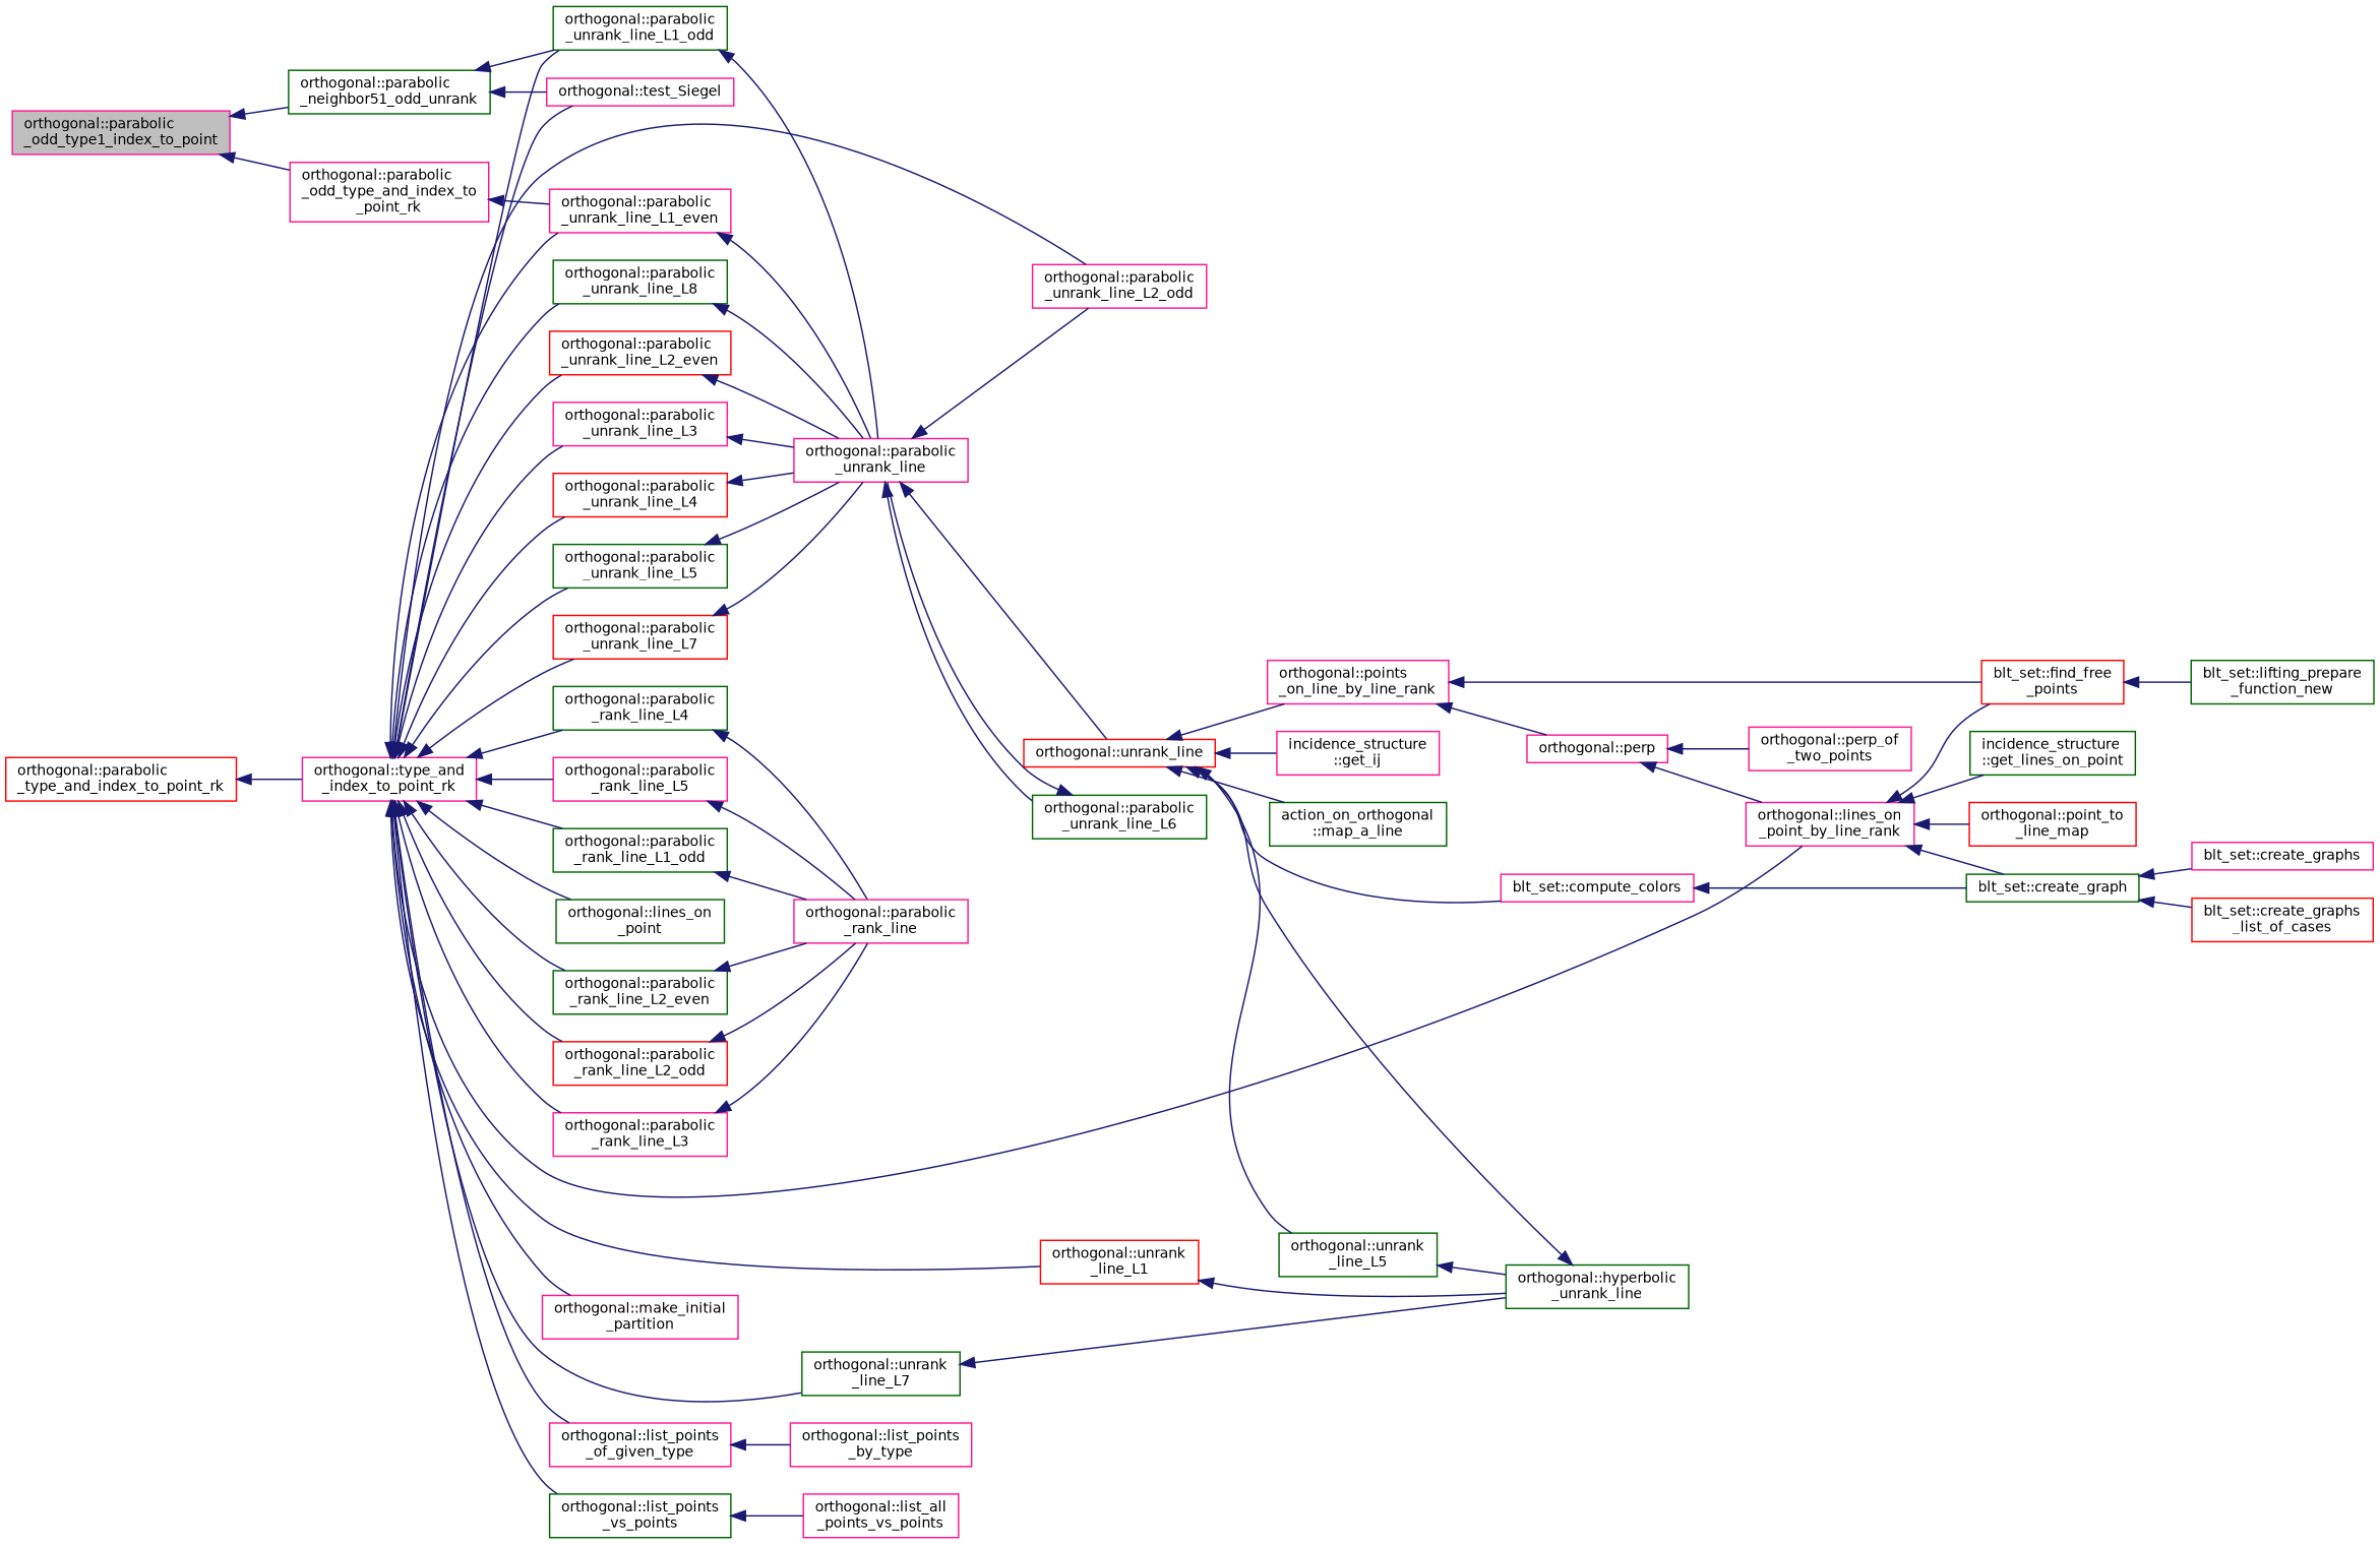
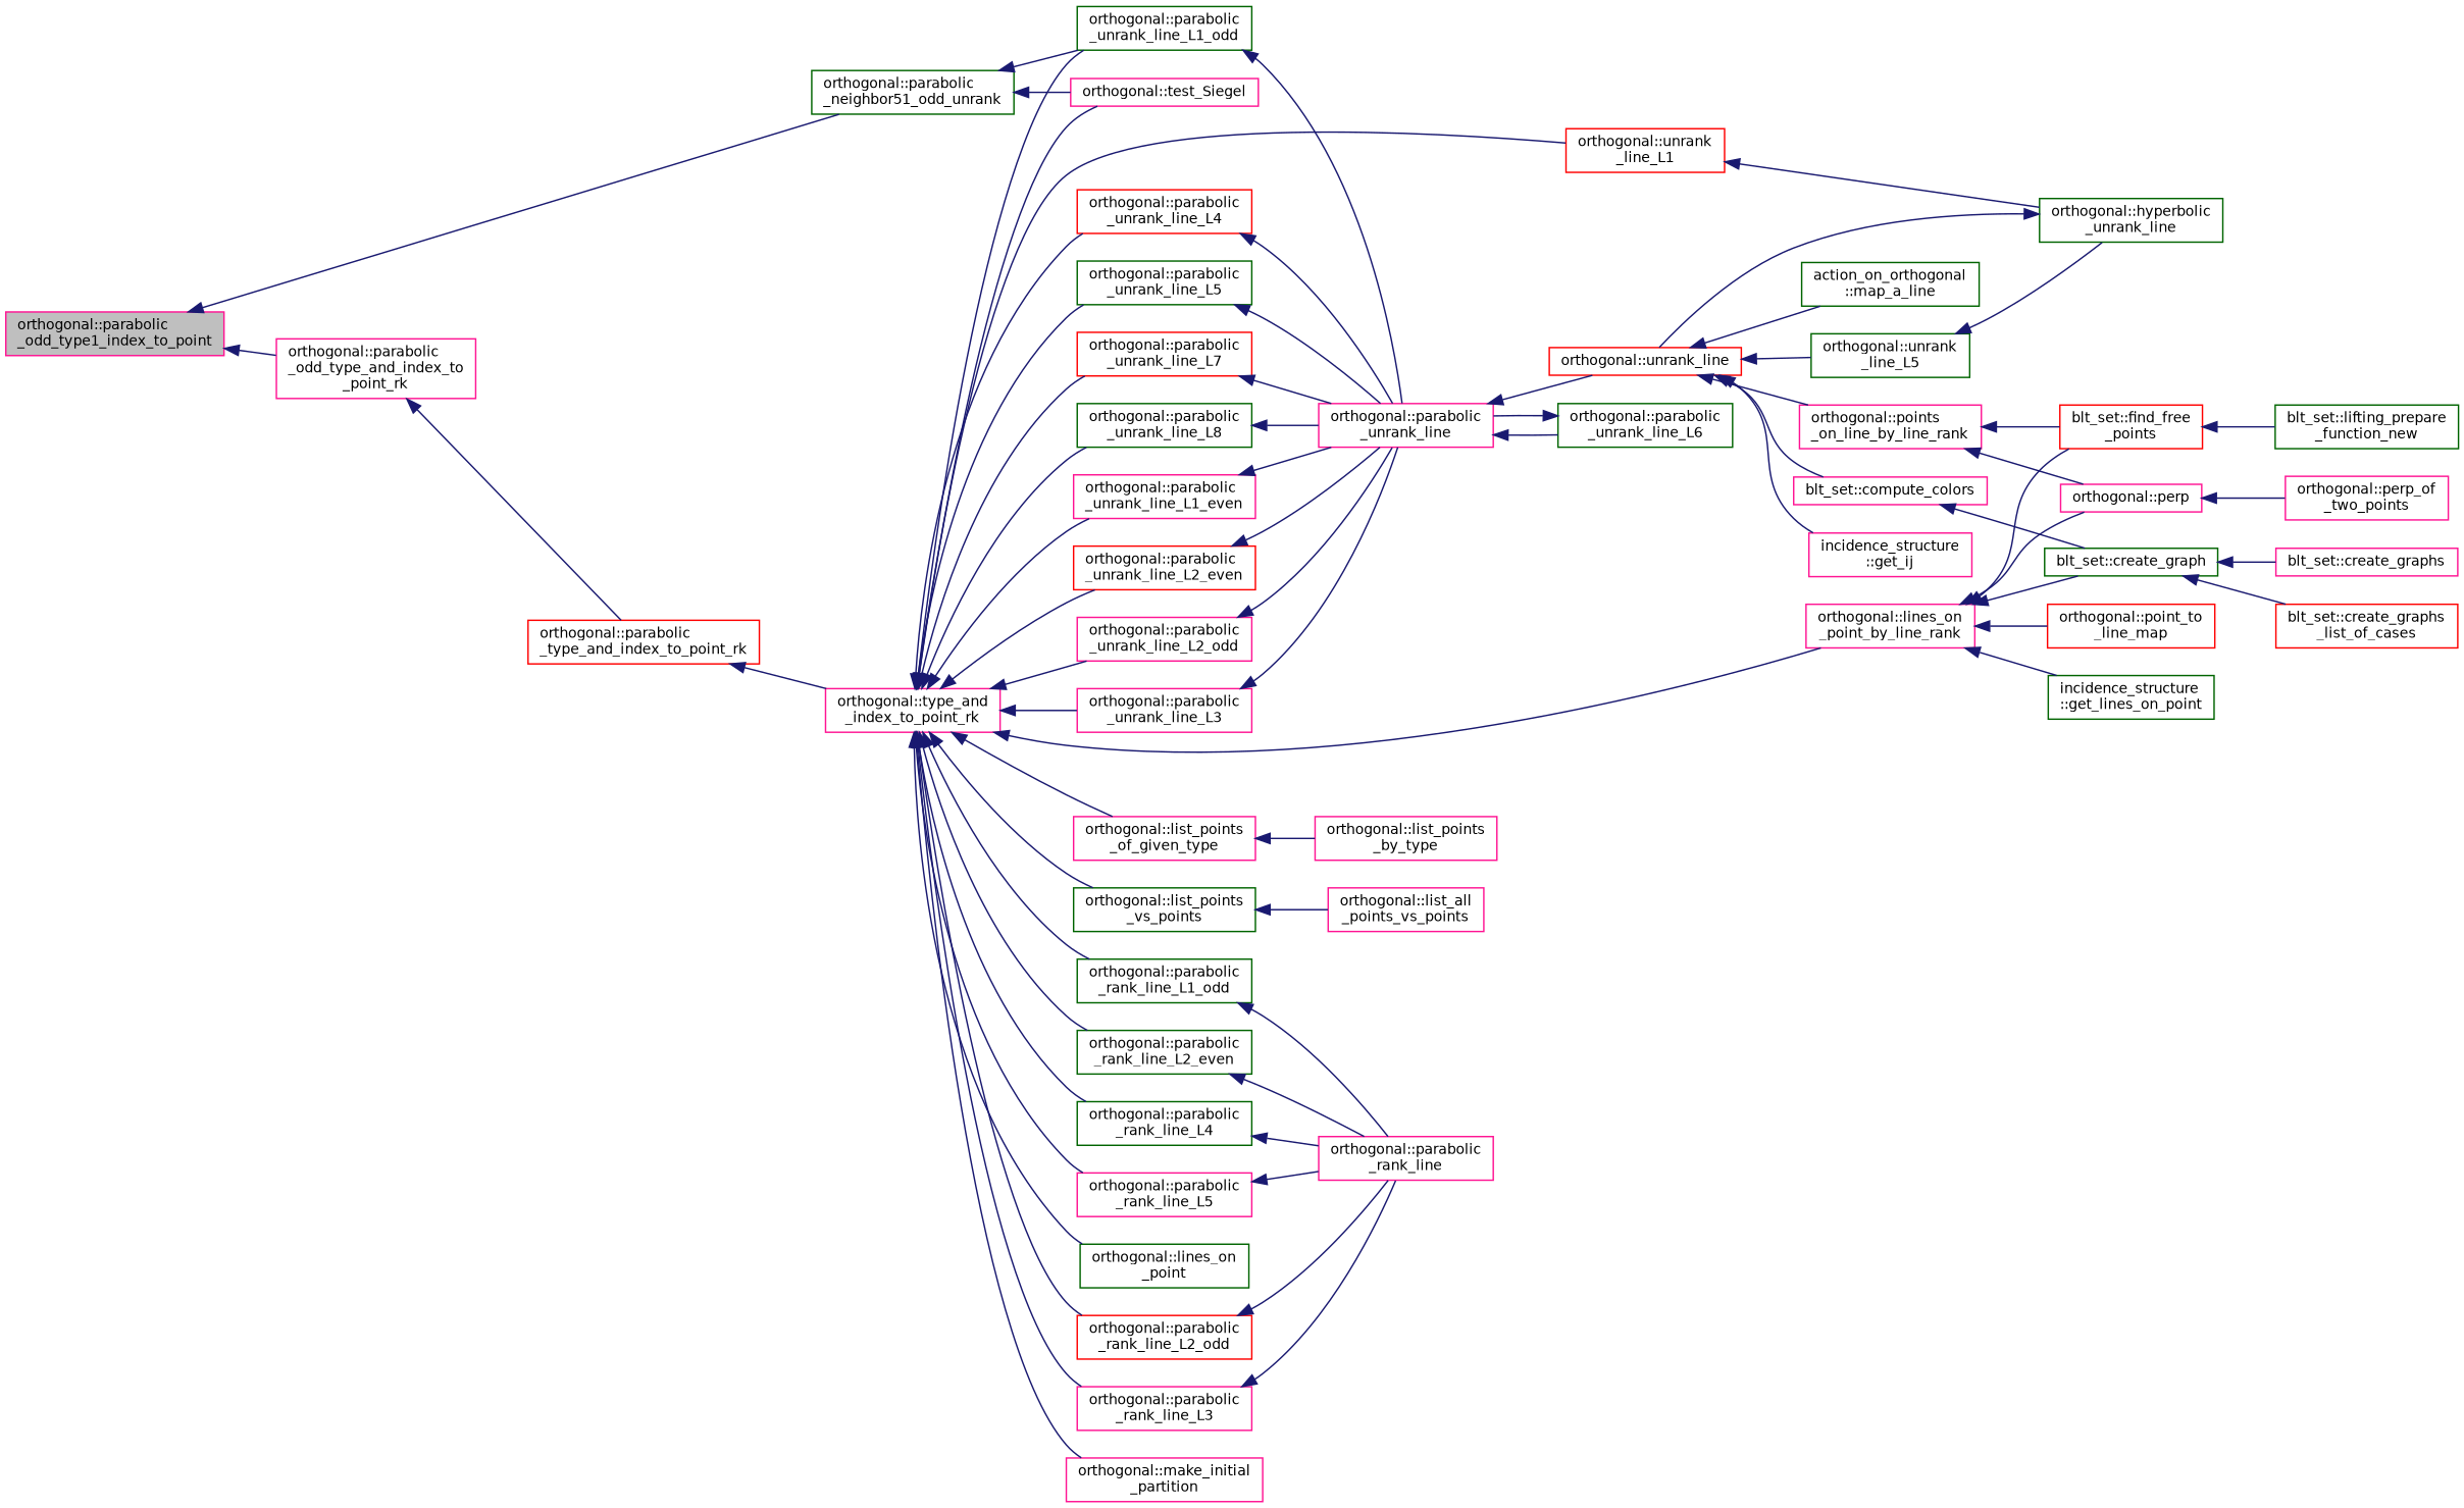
  digraph {
    rankdir=LR
    node [color=deeppink fillcolor=white fontname=Helvetica fontsize=10 shape=record style=filled]
    edge [color=midnightblue dir=back fontname=Helvetica fontsize=10 labelfontname=Helvetica labelfontsize=10 style=solid]
    n1 [fillcolor=grey75 fontcolor=black height=0.2 label="orthogonal::parabolic\l_odd_type1_index_to_point" width=0.4]
    n2 [height=0.2 label="orthogonal::parabolic\l_odd_type_and_index_to\l_point_rk" width=0.4]
    n3 [color=darkgreen height=0.2 label="orthogonal::parabolic\l_neighbor51_odd_unrank" width=0.4]
    n4 [color=red height=0.2 label="orthogonal::parabolic\l_type_and_index_to_point_rk" width=0.4]
    n5 [height=0.2 label="orthogonal::test_Siegel" width=0.4]
    n6 [color=darkgreen height=0.2 label="orthogonal::parabolic\l_unrank_line_L1_odd" width=0.4]
    n7 [height=0.2 label="orthogonal::type_and\l_index_to_point_rk" width=0.4]
    n8 [color=darkgreen height=0.2 label="orthogonal::lines_on\l_point" width=0.4]
    n9 [height=0.2 label="orthogonal::lines_on\l_point_by_line_rank" width=0.4]
    n10 [height=0.2 label="orthogonal::list_points\l_of_given_type" width=0.4]
    n11 [color=darkgreen height=0.2 label="orthogonal::list_points\l_vs_points" width=0.4]
    n12 [height=0.2 label="orthogonal::make_initial\l_partition" width=0.4]
    n13 [color=red height=0.2 label="orthogonal::unrank\l_line_L1" width=0.4]
-   n14 [color=darkgreen height=0.2 label="orthogonal::unrank\l_line_L7" width=0.4]
    n15 [height=0.2 label="orthogonal::parabolic\l_unrank_line_L1_even" width=0.4]
    n16 [color=darkgreen height=0.2 label="orthogonal::parabolic\l_rank_line_L1_odd" width=0.4]
    n17 [color=red height=0.2 label="orthogonal::parabolic\l_unrank_line_L2_even" width=0.4]
    n18 [height=0.2 label="orthogonal::parabolic\l_unrank_line_L2_odd" width=0.4]
    n19 [color=darkgreen height=0.2 label="orthogonal::parabolic\l_rank_line_L2_even" width=0.4]
    n20 [color=red height=0.2 label="orthogonal::parabolic\l_rank_line_L2_odd" width=0.4]
    n21 [height=0.2 label="orthogonal::parabolic\l_unrank_line_L3" width=0.4]
    n22 [height=0.2 label="orthogonal::parabolic\l_rank_line_L3" width=0.4]
    n23 [color=red height=0.2 label="orthogonal::parabolic\l_unrank_line_L4" width=0.4]
    n24 [color=darkgreen height=0.2 label="orthogonal::parabolic\l_rank_line_L4" width=0.4]
    n25 [color=darkgreen height=0.2 label="orthogonal::parabolic\l_unrank_line_L5" width=0.4]
    n26 [height=0.2 label="orthogonal::parabolic\l_rank_line_L5" width=0.4]
    n27 [color=red height=0.2 label="orthogonal::parabolic\l_unrank_line_L7" width=0.4]
    n28 [color=darkgreen height=0.2 label="orthogonal::parabolic\l_unrank_line_L8" width=0.4]
    n29 [color=darkgreen height=0.2 label="blt_set::create_graph" width=0.4]
    n30 [color=red height=0.2 label="blt_set::find_free\l_points" width=0.4]
    n31 [color=red height=0.2 label="orthogonal::point_to\l_line_map" width=0.4]
    n32 [height=0.2 label="orthogonal::perp" width=0.4]
    n33 [color=darkgreen height=0.2 label="incidence_structure\l::get_lines_on_point" width=0.4]
    n34 [height=0.2 label="orthogonal::list_points\l_by_type" width=0.4]
    n35 [height=0.2 label="orthogonal::list_all\l_points_vs_points" width=0.4]
    n36 [color=darkgreen height=0.2 label="orthogonal::hyperbolic\l_unrank_line" width=0.4]
    n37 [height=0.2 label="orthogonal::parabolic\l_unrank_line" width=0.4]
    n38 [height=0.2 label="orthogonal::parabolic\l_rank_line" width=0.4]
    n39 [height=0.2 label="blt_set::create_graphs" width=0.4]
    n40 [color=red height=0.2 label="blt_set::create_graphs\l_list_of_cases" width=0.4]
    n41 [color=darkgreen height=0.2 label="blt_set::lifting_prepare\l_function_new" width=0.4]
    n42 [height=0.2 label="orthogonal::perp_of\l_two_points" width=0.4]
    n43 [color=red height=0.2 label="orthogonal::unrank_line" width=0.4]
    n44 [height=0.2 label="blt_set::compute_colors" width=0.4]
    n45 [height=0.2 label="orthogonal::points\l_on_line_by_line_rank" width=0.4]
    n46 [color=darkgreen height=0.2 label="orthogonal::unrank\l_line_L5" width=0.4]
    n47 [height=0.2 label="incidence_structure\l::get_ij" width=0.4]
    n48 [color=darkgreen height=0.2 label="action_on_orthogonal\l::map_a_line" width=0.4]
    n49 [color=darkgreen height=0.2 label="orthogonal::parabolic\l_unrank_line_L6" width=0.4]
    n1 -> n2
    n1 -> n3
-   n2 -> n15
+   n2 -> n4
    n3 -> n5
    n3 -> n6
    n4 -> n7
    n6 -> n37
    n7 -> n5
    n7 -> n6
    n7 -> n8
    n7 -> n9
    n7 -> n10
    n7 -> n11
    n7 -> n12
    n7 -> n13
-   n7 -> n14
    n7 -> n15
    n7 -> n16
    n7 -> n17
    n7 -> n18
    n7 -> n19
    n7 -> n20
    n7 -> n21
    n7 -> n22
    n7 -> n23
    n7 -> n24
    n7 -> n25
    n7 -> n26
    n7 -> n27
    n7 -> n28
    n9 -> n29
    n9 -> n30
    n9 -> n31
-   n32 -> n9
+   n9 -> n32
    n9 -> n33
    n10 -> n34
    n11 -> n35
    n13 -> n36
-   n14 -> n36
    n15 -> n37
    n16 -> n38
    n17 -> n37
-   n37 -> n18
+   n18 -> n37
    n19 -> n38
    n20 -> n38
    n21 -> n37
    n22 -> n38
    n23 -> n37
    n24 -> n38
    n25 -> n37
    n26 -> n38
    n27 -> n37
    n28 -> n37
    n29 -> n39
    n29 -> n40
    n30 -> n41
    n32 -> n42
    n36 -> n43
    n37 -> n43
    n37 -> n49
    n43 -> n44
    n43 -> n45
    n43 -> n46
    n43 -> n47
    n43 -> n48
    n44 -> n29
    n45 -> n30
    n45 -> n32
    n46 -> n36
    n49 -> n37
  }
